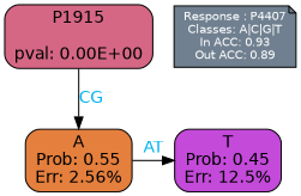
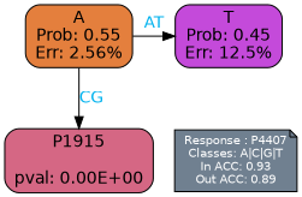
  digraph {
    ranksep=equally
    splines=polylines
    node [color=black fontname=helvetica shape=box style="filled, rounded"]
    edge [fontcolor=deepskyblue2 fontname=helvetica]
    n1 [fillcolor="#c44ada" label="T\nProb: 0.45\nErr: 12.5%"]
    n2 [fillcolor="#e47f3d" label="A\nProb: 0.55\nErr: 2.56%"]
    n3 [align=left fillcolor=slategray fontcolor=white fontsize=10 label="Response : P4407\nClasses: A|C|G|T\nIn ACC: 0.93\nOut ACC: 0.89\n" shape=note style=filled]
    n4 [fillcolor="#d56784" label="P1915\n\npval: 0.00E+00"]
    subgraph sub_1 {
      rank=same
      n1
      n2
    }
    subgraph sub_2 {
      rank=same
      n3
      n4
    }
    n2 -> n1 [label=AT]
-   n4 -> n2 [label=CG]
+   n2 -> n4 [label=CG]
  }
